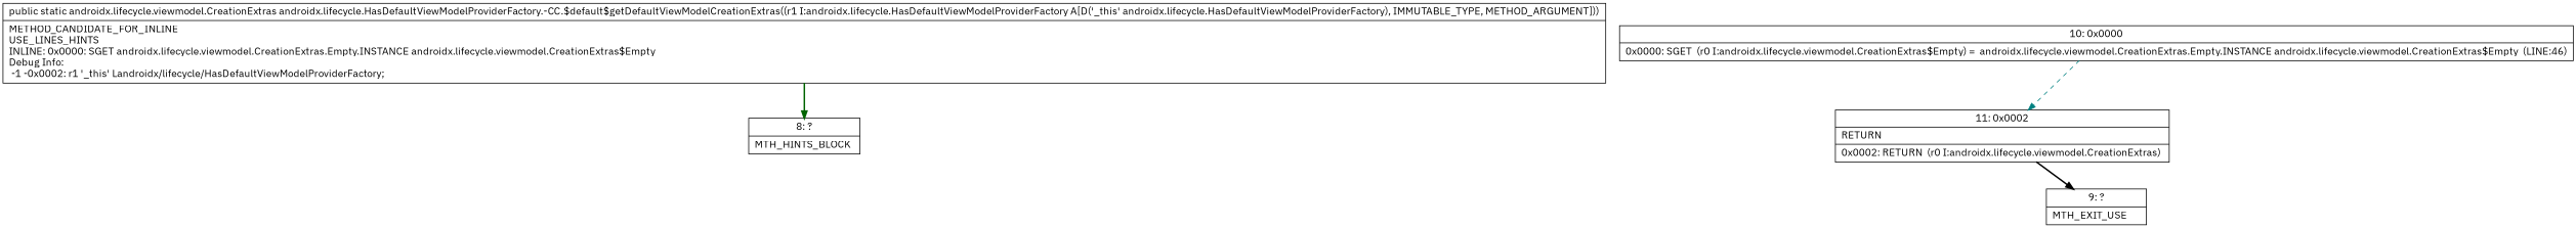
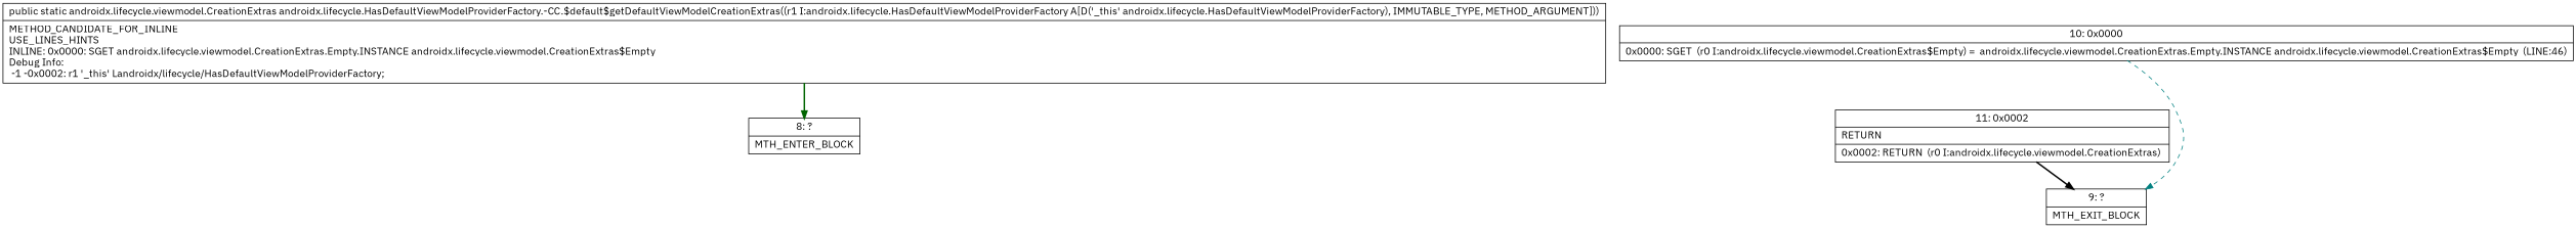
  digraph {
    fontname="IBM Plex Sans"
    node [fontname="IBM Plex Sans" shape=record]
    edge [fontname="IBM Plex Sans" style=bold]
-   n1 [label="{8\:\ ?|MTH_HINTS_BLOCK\l}"]
+   n1 [label="{8\:\ ?|MTH_ENTER_BLOCK\l}"]
    n2 [label="{10\:\ 0x0000|0x0000: SGET  (r0 I:androidx.lifecycle.viewmodel.CreationExtras$Empty) =  androidx.lifecycle.viewmodel.CreationExtras.Empty.INSTANCE androidx.lifecycle.viewmodel.CreationExtras$Empty  (LINE:46)\l}"]
    n3 [label="{11\:\ 0x0002|RETURN\l|0x0002: RETURN  (r0 I:androidx.lifecycle.viewmodel.CreationExtras) \l}"]
-   n4 [label="{9\:\ ?|MTH_EXIT_USE\l}"]
+   n4 [label="{9\:\ ?|MTH_EXIT_BLOCK\l}"]
    n5 [label="{public static androidx.lifecycle.viewmodel.CreationExtras androidx.lifecycle.HasDefaultViewModelProviderFactory.\-CC.$default$getDefaultViewModelCreationExtras((r1 I:androidx.lifecycle.HasDefaultViewModelProviderFactory A[D('_this' androidx.lifecycle.HasDefaultViewModelProviderFactory), IMMUTABLE_TYPE, METHOD_ARGUMENT]))  | METHOD_CANDIDATE_FOR_INLINE\lUSE_LINES_HINTS\lINLINE: 0x0000: SGET   androidx.lifecycle.viewmodel.CreationExtras.Empty.INSTANCE androidx.lifecycle.viewmodel.CreationExtras$Empty\lDebug Info:\l  \-1 \-0x0002: r1 '_this' Landroidx\/lifecycle\/HasDefaultViewModelProviderFactory;\l}"]
-   n2 -> n3 [color=teal style=dashed]
+   n2 -> n4 [color=teal style=dashed]
    n3 -> n4 [color=black]
    n5 -> n1 [color=darkgreen]
  }
